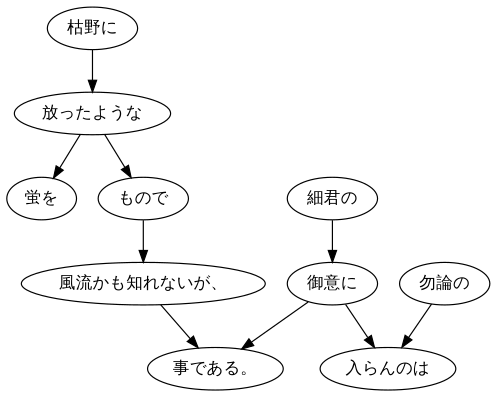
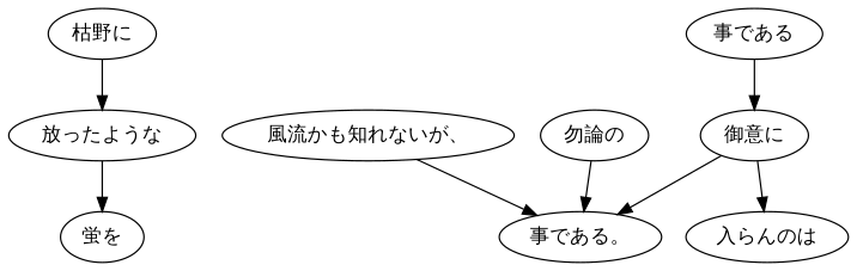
  digraph {
    fontname="PT Serif"
    node [fontname="PT Serif"]
    edge [fontname="PT Serif"]
    n1 [label="枯野に"]
    n2 [label="放ったような"]
    n3 [label="蛍を"]
-   n4 [label="もので"]
    n5 [label="風流かも知れないが、"]
    n6 [label="事である。"]
-   n7 [label="細君の"]
+   n7 [label="事である"]
    n8 [label="御意に"]
    n9 [label="入らんのは"]
    n10 [label="勿論の"]
    n1 -> n2
    n2 -> n3
-   n2 -> n4
-   n4 -> n5
    n5 -> n6
    n7 -> n8
    n8 -> n6
    n8 -> n9
-   n10 -> n9
+   n10 -> n6
  }
